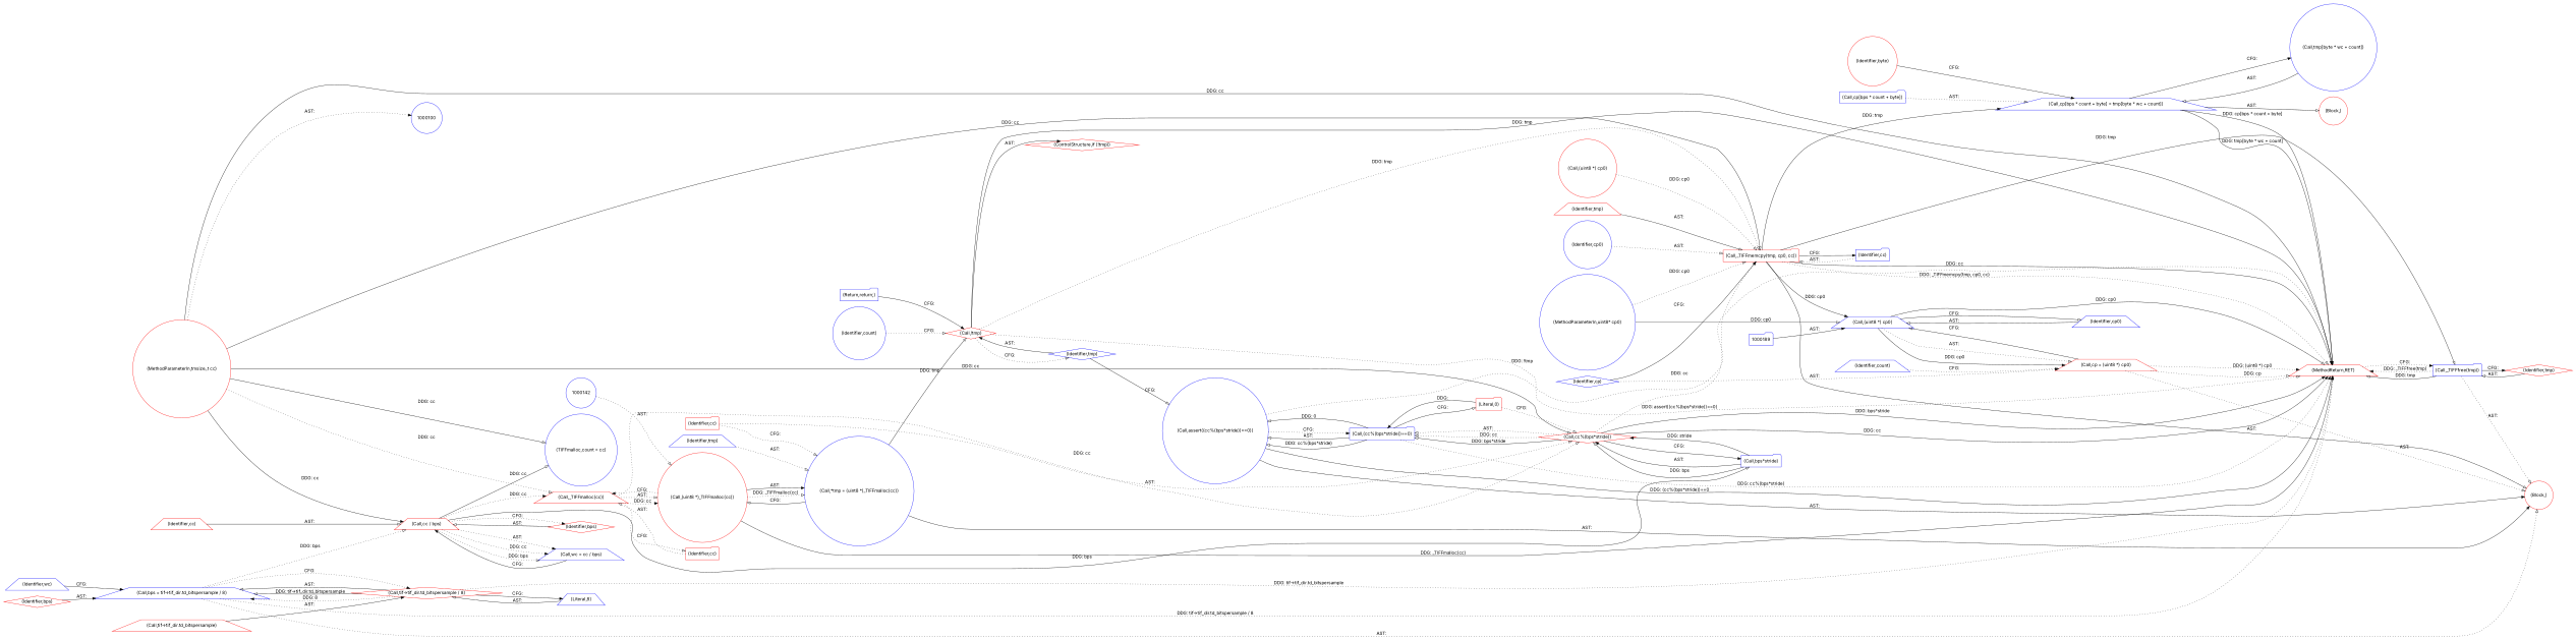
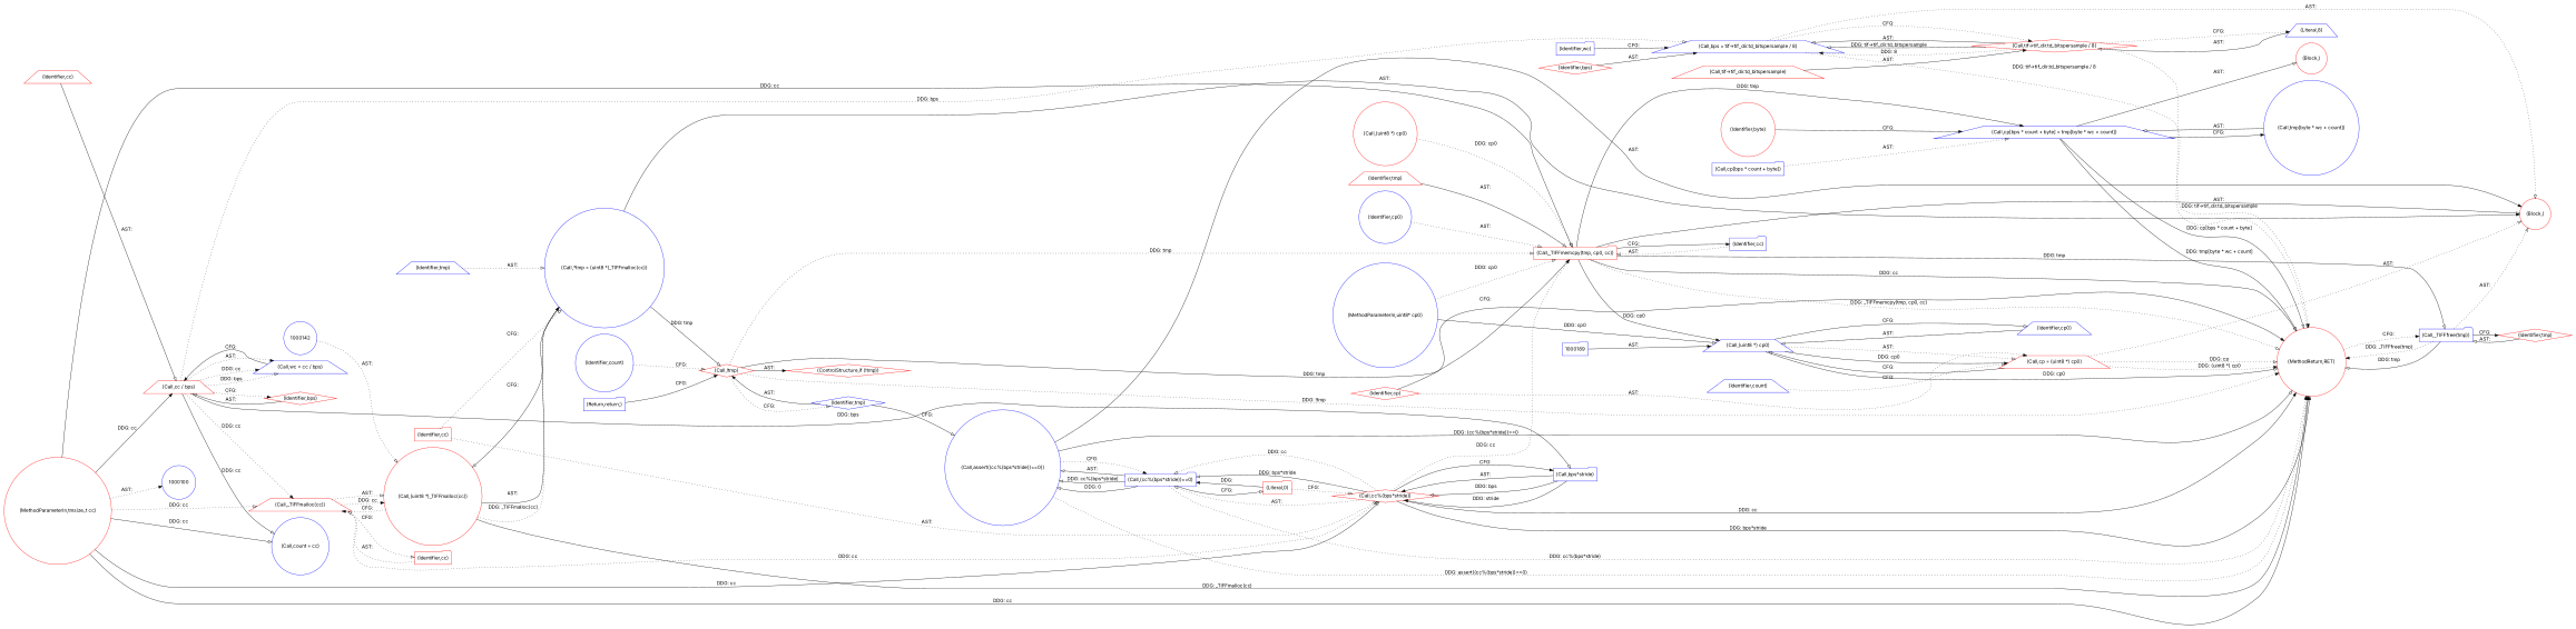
  digraph {
    fontname=Inter
    rankdir=LR
    node [color=blue fontname=Inter shape=trapezium]
    edge [arrowhead=onormal fontname=Inter style=solid]
    n1 [color=red label="(Call,_TIFFmalloc(cc))"]
    n2 [color=red label="(Call,(uint8 *)_TIFFmalloc(cc))" shape=circle]
    n3 [color=red label="(Call,cc%(bps*stride))" shape=diamond]
    n4 [color=red label="(Identifier,cc)" shape=folder]
-   n5 [color=red label="(MethodReturn,RET)"]
+   n5 [color=red label="(MethodReturn,RET)" shape=circle]
    n6 [label="(Call,*tmp = (uint8 *)_TIFFmalloc(cc))" shape=circle]
    n7 [color=red label="(Call,_TIFFmemcpy(tmp, cp0, cc))" shape=folder]
    n8 [label="(Call,bps*stride)" shape=folder]
    n9 [label="(Call,(cc%(bps*stride))==0)" shape=folder]
    n10 [color=red label="(MethodParameterIn,tmsize_t cc)" shape=circle]
    n11 [color=red label="(Call,cc / bps)"]
-   n12 [label="(TIFFmalloc,count = cc)" shape=circle]
+   n12 [label="(Call,count = cc)" shape=circle]
    1000100 [shape=circle]
    n14 [color=red label="(Identifier,bps)" shape=diamond]
    n15 [label="(Call,wc = cc / bps)"]
    n16 [color=red label="(Block,)" shape=circle]
    n17 [label="(Call,(uint8 *) cp0)"]
    n18 [label="(Call,cp[bps * count + byte] = tmp[byte * wc + count])"]
    n19 [label="(Call,_TIFFfree(tmp))" shape=folder]
    n20 [label="(Identifier,cc)" shape=folder]
    n21 [label="(Call,bps = tif->tif_dir.td_bitspersample / 8)"]
    n22 [color=red label="(Call,tif->tif_dir.td_bitspersample / 8)" shape=diamond]
    n23 [label="(Literal,8)"]
    n24 [color=red label="(Call,!tmp)" shape=diamond]
    n25 [color=red label="(ControlStructure,if (!tmp))" shape=diamond]
    n26 [label="(Identifier,tmp)" shape=diamond]
    n27 [label="(Call,assert((cc%(bps*stride))==0))" shape=circle]
    n28 [color=red label="(Call,cp = (uint8 *) cp0)"]
    n29 [label="(Identifier,cp0)"]
    n30 [color=red label="(Block,)" shape=circle]
    n31 [label="(Call,tmp[byte * wc + count])" shape=circle]
    n32 [color=red label="(Identifier,tmp)" shape=diamond]
    n33 [color=red label="(Literal,0)" shape=folder]
    n34 [label="(Identifier,count)" shape=circle]
    n35 [label="(Identifier,count)"]
    n36 [label="(MethodParameterIn,uint8* cp0)" shape=circle]
-   n37 [label="(Identifier,wc)"]
+   n37 [label="(Identifier,wc)" shape=folder]
    n38 [color=red label="(Call,tif->tif_dir.td_bitspersample)"]
    n39 [color=red label="(Identifier,byte)" shape=circle]
    n40 [color=red label="(Identifier,cc)"]
-   n41 [label="(Identifier,cp)" shape=diamond]
+   n41 [color=red label="(Identifier,cp)" shape=diamond]
    n42 [color=red label="(Identifier,cc)" shape=folder]
    n43 [label="(Call,cp[bps * count + byte])" shape=folder]
    n44 [label="(Return,return;)" shape=folder]
    n45 [color=red label="(Call,(uint8 *) cp0)" shape=circle]
    n46 [color=red label="(Identifier,bps)" shape=diamond]
    n47 [color=red label="(Identifier,tmp)"]
    n48 [label="(Identifier,cp0)" shape=circle]
    n49 [label="(Identifier,tmp)"]
    1000142 [shape=circle]
    1000189 [shape=folder]
    n1 -> n2 [label="AST: " style=dotted]
    n1 -> n2 [arrowhead=normal label="DDG: cc" style=dotted]
    n1 -> n3 [label="DDG: cc" style=dotted]
    n1 -> n4 [label="CFG: " style=dotted]
    n2 -> n1 [arrowhead=normal label="CFG: " style=dotted]
    n2 -> n5 [arrowhead=normal label="DDG: _TIFFmalloc(cc)"]
    n2 -> n6 [arrowhead=normal label="AST: "]
    n2 -> n6 [label="DDG: _TIFFmalloc(cc)" style=dotted]
    n3 -> n5 [arrowhead=normal label="DDG: bps*stride"]
    n3 -> n5 [arrowhead=normal label="DDG: cc"]
    n3 -> n7 [label="DDG: cc" style=dotted]
    n3 -> n8 [arrowhead=normal label="CFG: "]
    n3 -> n9 [label="AST: " style=dotted]
    n3 -> n9 [label="DDG: cc" style=dotted]
    n3 -> n9 [label="DDG: bps*stride"]
    n4 -> n1 [label="AST: " style=dotted]
    n5 -> n19 [arrowhead=normal label="CFG: " style=dotted]
    n6 -> n2 [label="CFG: "]
    n6 -> n16 [arrowhead=normal label="AST: "]
    n6 -> n24 [label="DDG: tmp"]
    n7 -> n5 [label="DDG: cc"]
    n7 -> n5 [label="DDG: _TIFFmemcpy(tmp, cp0, cc)" style=dotted]
    n7 -> n16 [label="AST: "]
    n7 -> n17 [arrowhead=normal label="DDG: cp0"]
    n7 -> n18 [arrowhead=normal label="DDG: tmp"]
    n7 -> n19 [label="DDG: tmp"]
    n7 -> n20 [arrowhead=normal label="CFG: "]
    n8 -> n3 [arrowhead=normal label="AST: "]
    n8 -> n3 [label="DDG: bps"]
    n8 -> n3 [arrowhead=normal label="DDG: stride"]
    n9 -> n5 [arrowhead=normal label="DDG: cc%(bps*stride)" style=dotted]
    n9 -> n27 [label="AST: "]
    n9 -> n27 [label="DDG: cc%(bps*stride)"]
    n9 -> n27 [label="DDG: 0"]
    n9 -> n33 [label="CFG: "]
    n10 -> n1 [label="DDG: cc" style=dotted]
    n10 -> n3 [label="DDG: cc"]
    n10 -> n5 [arrowhead=normal label="DDG: cc"]
    n10 -> n7 [label="DDG: cc"]
    n10 -> n11 [arrowhead=normal label="DDG: cc"]
    n10 -> n12 [label="DDG: cc"]
    n10 -> 1000100 [arrowhead=normal label="AST: " style=dotted]
    n11 -> n1 [arrowhead=normal label="DDG: cc" style=dotted]
    n11 -> n8 [label="DDG: bps"]
    n11 -> n12 [label="DDG: cc"]
    n11 -> n14 [arrowhead=normal label="CFG: " style=dotted]
    n11 -> n15 [arrowhead=normal label="AST: " style=dotted]
    n11 -> n15 [arrowhead=normal label="DDG: cc" style=dotted]
    n11 -> n15 [label="DDG: bps" style=dotted]
    n14 -> n11 [label="AST: "]
    n15 -> n11 [arrowhead=normal label="CFG: "]
    n17 -> n5 [label="DDG: cp0"]
    n17 -> n28 [label="AST: " style=dotted]
    n17 -> n28 [arrowhead=normal label="DDG: cp0"]
    n17 -> n29 [label="CFG: "]
    n18 -> n5 [label="DDG: cp[bps * count + byte]"]
    n18 -> n5 [label="DDG: tmp[byte * wc + count]"]
    n18 -> n30 [label="AST: "]
    n18 -> n31 [arrowhead=normal label="CFG: "]
    n19 -> n5 [arrowhead=normal label="DDG: _TIFFfree(tmp)" style=dotted]
    n19 -> n5 [label="DDG: tmp"]
    n19 -> n16 [label="AST: " style=dotted]
    n19 -> n32 [arrowhead=normal label="CFG: "]
    n20 -> n7 [label="AST: " style=dotted]
    n21 -> n5 [label="DDG: tif->tif_dir.td_bitspersample / 8" style=dotted]
-   n21 -> n11 [label="DDG: bps" style=dotted]
+   n11 -> n21 [label="DDG: bps" style=dotted]
    n21 -> n16 [label="AST: " style=dotted]
    n21 -> n22 [arrowhead=normal label="CFG: " style=dotted]
    n22 -> n5 [arrowhead=normal label="DDG: tif->tif_dir.td_bitspersample" style=dotted]
    n22 -> n21 [label="AST: "]
    n22 -> n21 [label="DDG: tif->tif_dir.td_bitspersample"]
    n22 -> n21 [arrowhead=normal label="DDG: 8" style=dotted]
-   n22 -> n23 [arrowhead=normal label="CFG: "]
+   n22 -> n23 [arrowhead=normal label="CFG: " style=dotted]
    n23 -> n22 [label="AST: "]
    n24 -> n5 [arrowhead=normal label="DDG: tmp"]
    n24 -> n5 [arrowhead=normal label="DDG: !tmp" style=dotted]
    n24 -> n7 [label="DDG: tmp" style=dotted]
    n24 -> n25 [arrowhead=normal label="AST: "]
    n24 -> n26 [label="CFG: " style=dotted]
    n26 -> n24 [arrowhead=normal label="AST: "]
    n26 -> n27 [label="CFG: "]
    n27 -> n5 [label="DDG: assert((cc%(bps*stride))==0)" style=dotted]
    n27 -> n5 [label="DDG: (cc%(bps*stride))==0"]
    n27 -> n9 [arrowhead=normal label="CFG: " style=dotted]
    n27 -> n16 [arrowhead=normal label="AST: "]
    n28 -> n5 [label="DDG: cp" style=dotted]
    n28 -> n5 [arrowhead=normal label="DDG: (uint8 *) cp0" style=dotted]
    n28 -> n16 [label="AST: " style=dotted]
    n28 -> n17 [label="CFG: "]
    n29 -> n17 [label="AST: "]
    n31 -> n18 [label="AST: "]
    n32 -> n19 [label="AST: "]
    n33 -> n3 [label="CFG: " style=dotted]
    n33 -> n9 [arrowhead=normal label="DDG: "]
    n34 -> n24 [label="CFG: " style=dotted]
    n35 -> n28 [label="CFG: " style=dotted]
    n36 -> n7 [label="DDG: cp0" style=dotted]
    n36 -> n17 [label="DDG: cp0"]
    n37 -> n21 [arrowhead=normal label="CFG: "]
    n38 -> n22 [arrowhead=normal label="AST: "]
    n39 -> n18 [arrowhead=normal label="CFG: "]
    n40 -> n11 [label="AST: "]
    n41 -> n7 [arrowhead=normal label="CFG: "]
    n41 -> n28 [arrowhead=normal label="AST: " style=dotted]
    n42 -> n3 [label="AST: " style=dotted]
    n42 -> n6 [label="CFG: " style=dotted]
    n43 -> n18 [label="AST: " style=dotted]
    n44 -> n24 [arrowhead=normal label="CFG: "]
    n45 -> n7 [label="DDG: cp0" style=dotted]
    n46 -> n21 [arrowhead=normal label="AST: "]
    n47 -> n7 [label="AST: "]
    n48 -> n7 [label="AST: " style=dotted]
    n49 -> n6 [label="AST: " style=dotted]
    1000142 -> n2 [label="AST: " style=dotted]
    1000189 -> n17 [arrowhead=normal label="AST: "]
  }
